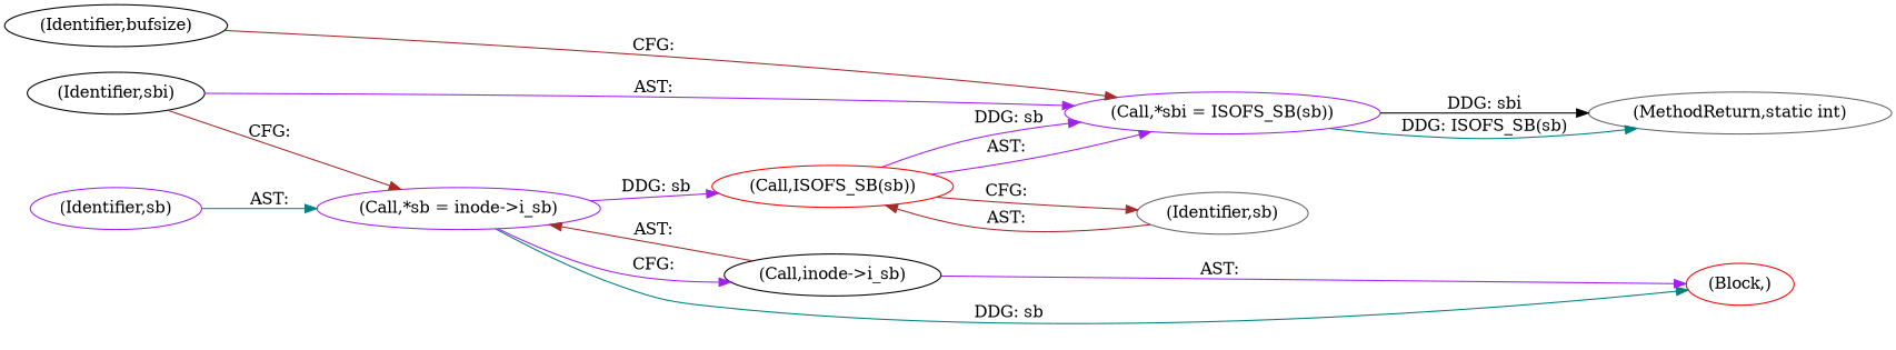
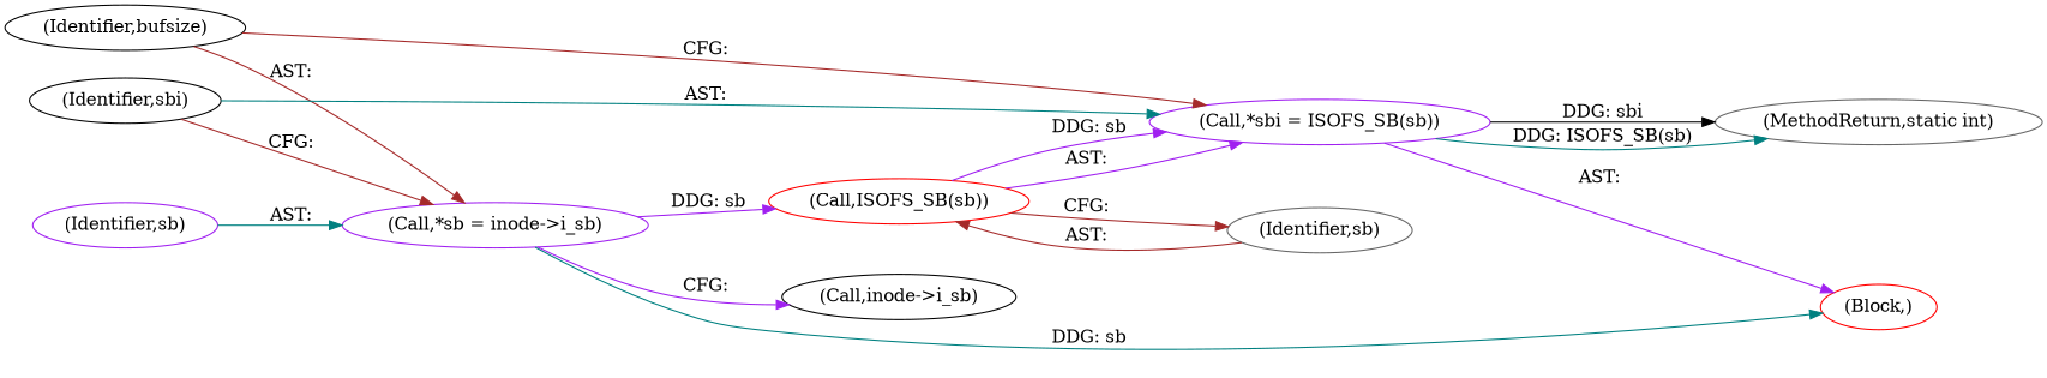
  digraph {
    rankdir=LR
    node [color=purple]
    edge [color=purple]
    n1 [label="(Call,*sbi = ISOFS_SB(sb))"]
    n2 [color=gray40 label="(MethodReturn,static int)"]
    n3 [color=red label="(Block,)"]
    n4 [color=red label="(Call,ISOFS_SB(sb))"]
    n5 [color=gray40 label="(Identifier,sb)"]
    n6 [label="(Call,*sb = inode->i_sb)"]
    n7 [color=black label="(Call,inode->i_sb)"]
    n8 [color=black label="(Identifier,bufsize)"]
    n9 [label="(Identifier,sb)"]
    n10 [color=black label="(Identifier,sbi)"]
    n1 -> n2 [color=black label="DDG: sbi"]
    n1 -> n2 [color=teal label="DDG: ISOFS_SB(sb)"]
-   n7 -> n3 [label="AST: "]
+   n1 -> n3 [label="AST: "]
    n4 -> n1 [label="AST: "]
    n4 -> n1 [label="DDG: sb"]
    n4 -> n5 [color=brown label="CFG: "]
    n5 -> n4 [color=brown label="AST: "]
    n6 -> n3 [color=teal label="DDG: sb"]
    n6 -> n4 [label="DDG: sb"]
    n6 -> n7 [label="CFG: "]
-   n7 -> n6 [color=brown label="AST: "]
+   n8 -> n6 [color=brown label="AST: "]
    n8 -> n1 [color=brown label="CFG: "]
    n9 -> n6 [color=teal label="AST: "]
-   n10 -> n1 [label="AST: "]
+   n10 -> n1 [color=teal label="AST: "]
    n10 -> n6 [color=brown label="CFG: "]
  }
